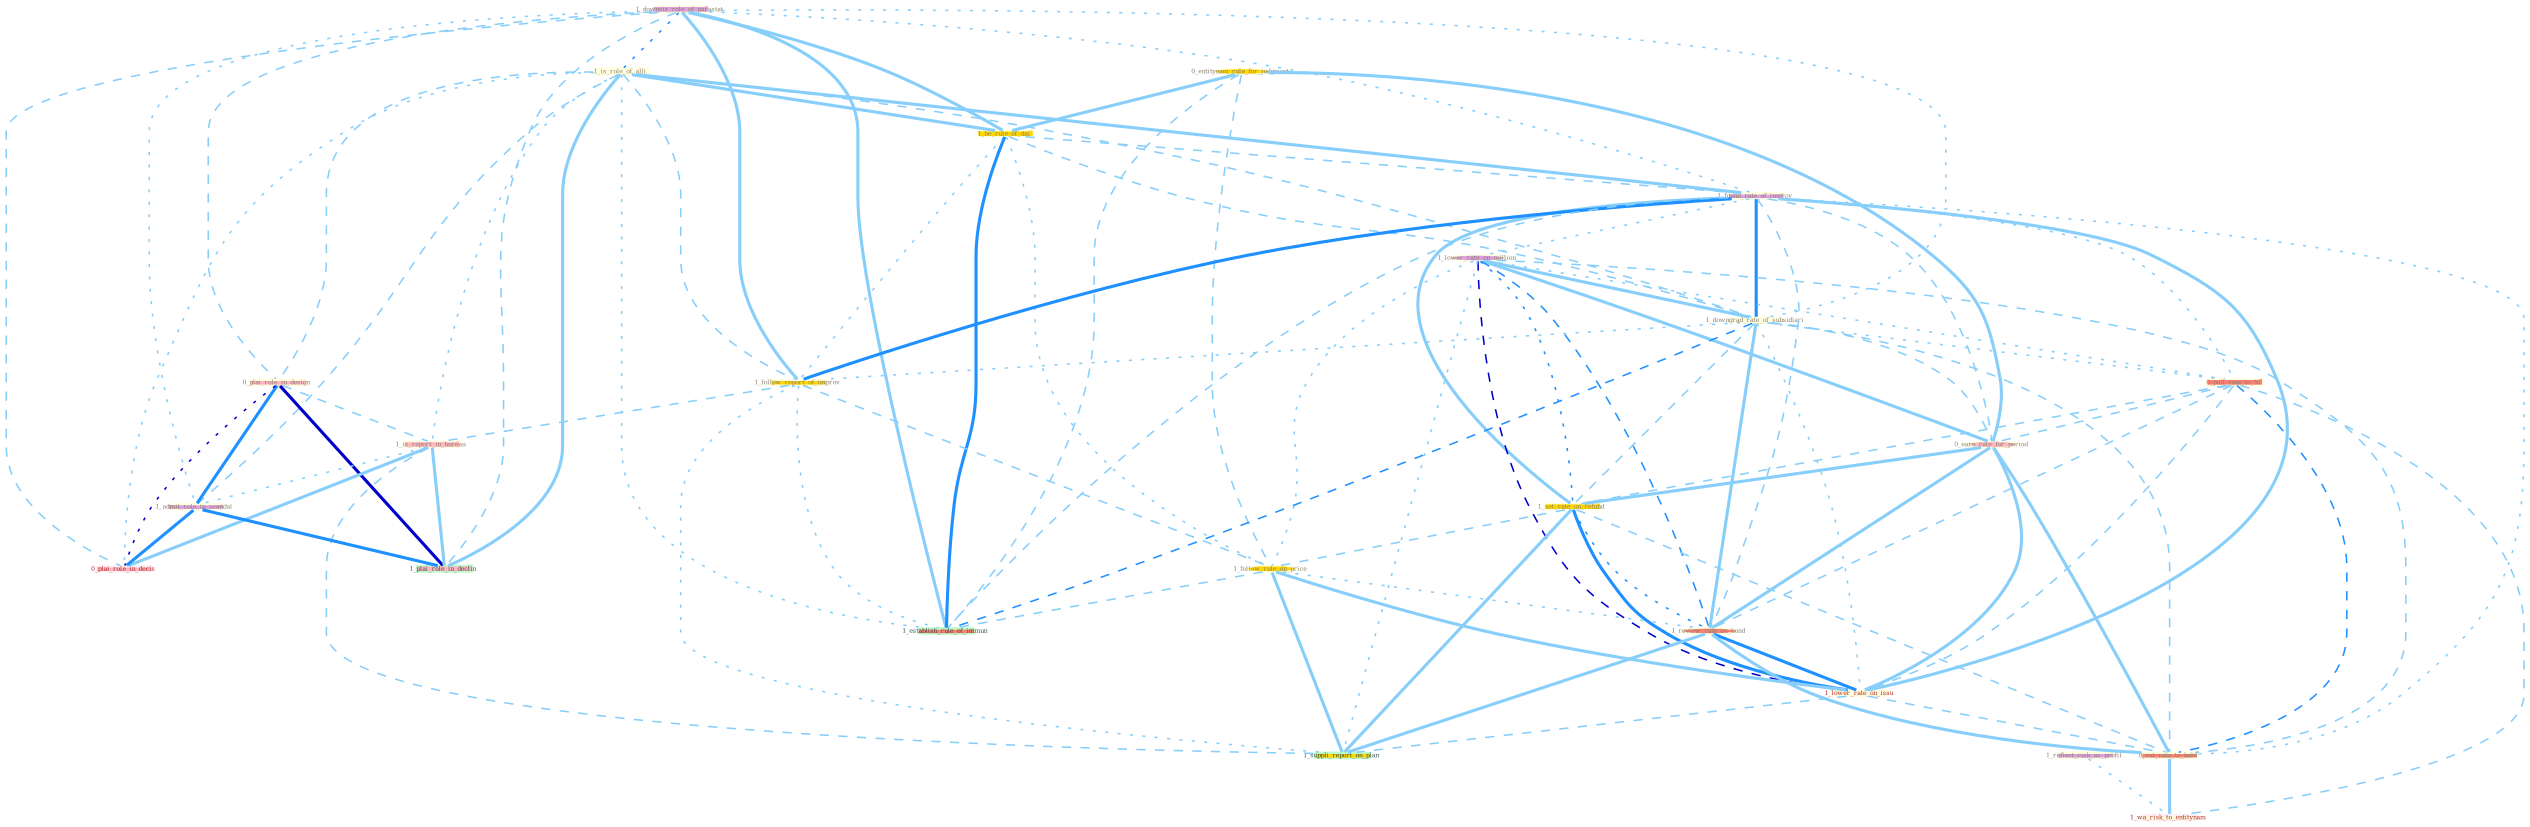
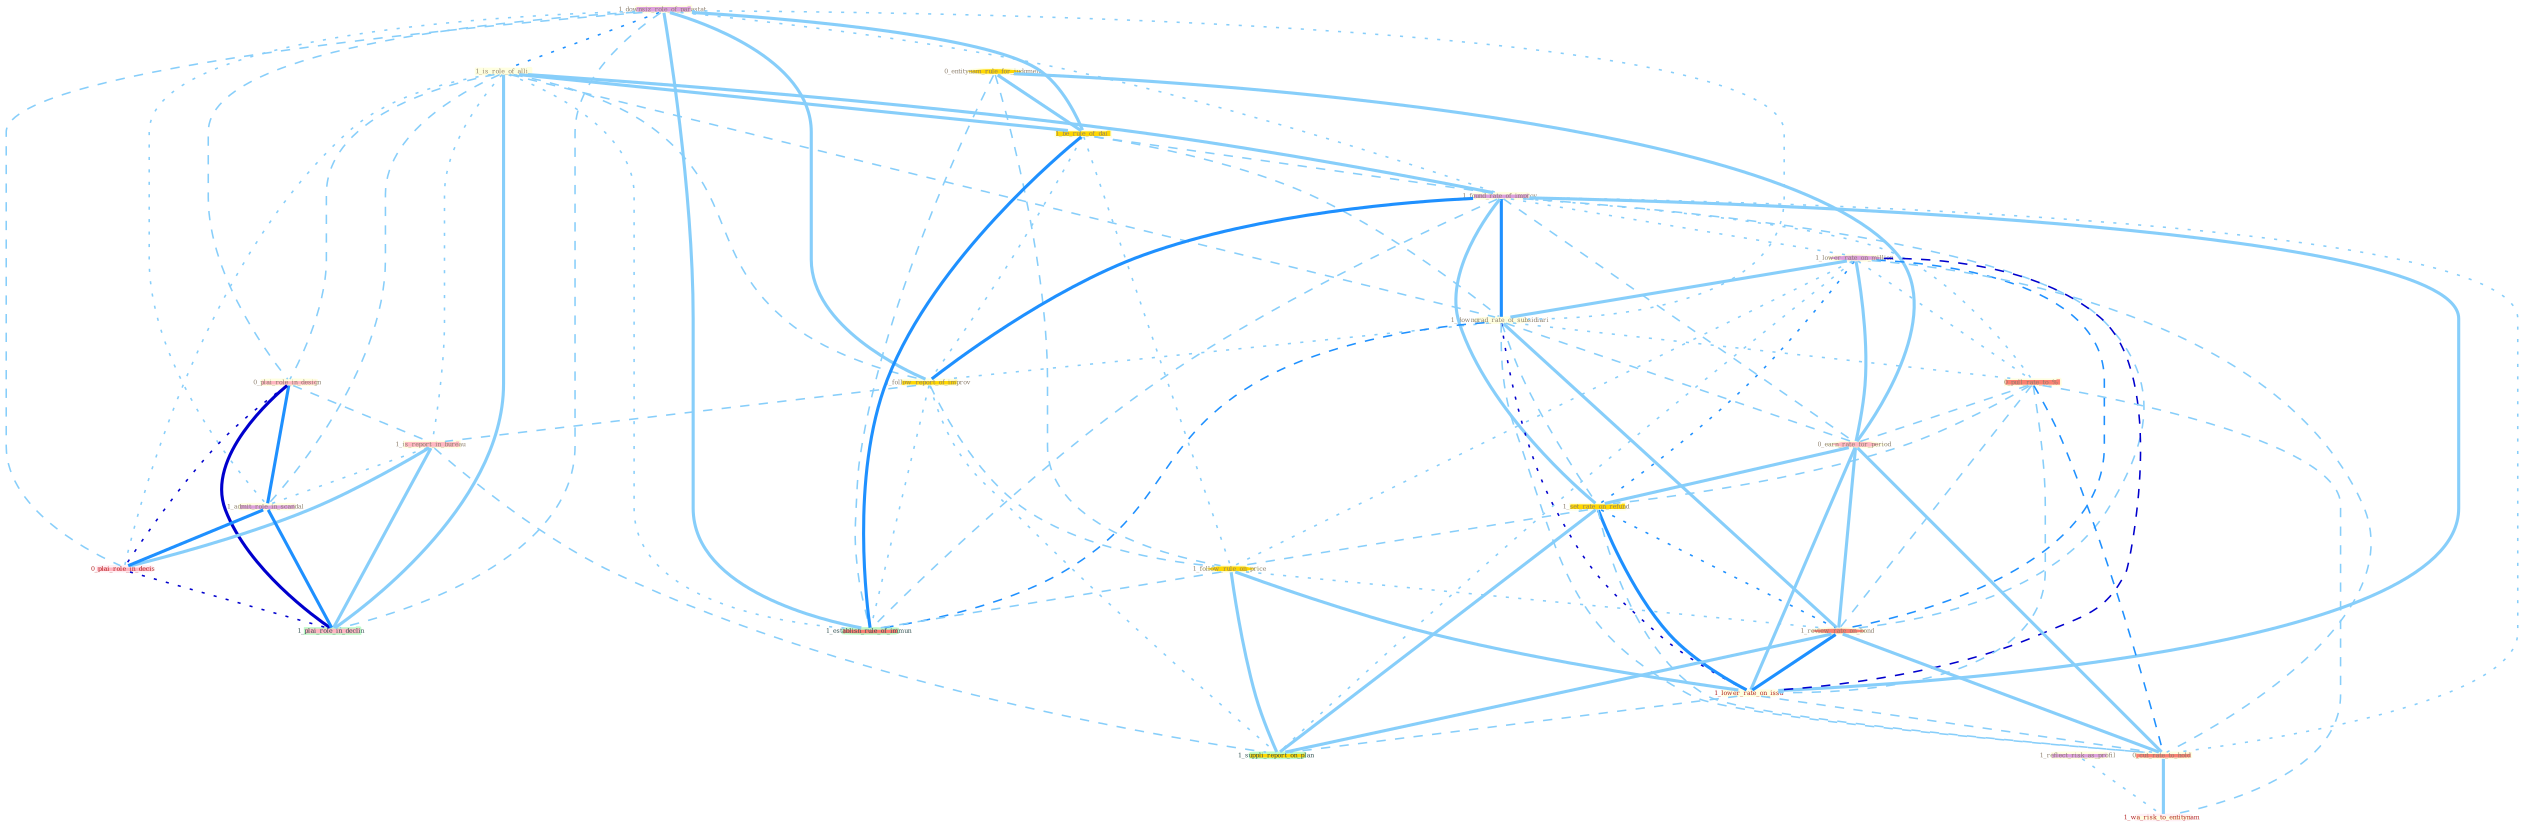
  graph {
    node [color="#ffffe0" fillcolor=gold fixedsize=true fontcolor="#8b7d6b" fontsize=4 shape=cylinder style=filled]
    edge [color="#87cefa" style=dashed w=1]
    "0_entitynam_rule_for_judgment " [height=.06 shape=ellipse width=.5]
    "1_reflect_risk_as_profil " [fillcolor=plum height=.06 width=.5]
    "1_downsiz_role_of_parastat " [fillcolor=plum height=.06 shape=folder width=.5]
    "1_is_role_of_alli " [fillcolor=lightyellow height=.06 shape=folder width=.5]
    "1_be_rule_of_dai " [height=.06 shape=folder width=.5]
    "1_found_rate_of_improv " [fillcolor=plum height=.06 width=.5]
    "1_lower_rate_on_million " [fillcolor=plum height=.06 shape=ellipse width=.5]
    "1_downgrad_rate_of_subsidiari " [fillcolor=lightyellow height=.06 shape=ellipse width=.5]
    "0_pull_rate_to_% " [fillcolor=salmon height=.06 shape=folder width=.5]
    "0_earn_rate_for_period " [fillcolor=lightpink height=.06 shape=hexagon width=.5]
    "1_set_rate_on_refund " [height=.06 shape=folder width=.5]
    "1_follow_report_of_improv " [height=.06 width=.5]
    "0_plai_role_in_design " [fillcolor=lightpink height=.06 width=.5]
    "1_is_report_in_bureau " [fillcolor=lightpink height=.06 shape=folder width=.5]
    "1_follow_rule_on_price " [height=.06 shape=hexagon width=.5]
    "1_review_rate_on_bond " [fillcolor=salmon height=.06 shape=ellipse width=.5]
    "1_admit_role_in_scandal " [fillcolor=plum height=.06 width=.5]
    "1_lower_rate_on_issu " [fillcolor=lightyellow fontcolor="#b22222" height=.06 width=.5]
    "0_cut_rate_to_hold " [fillcolor=salmon height=.06 width=.5]
    "1_wa_risk_to_entitynam " [color="#fff0f5" fillcolor=lightyellow fontcolor="#b22222" height=.06 width=.5]
    "0_plai_role_in_decis " [color="#fff0f5" fillcolor=lightpink fontcolor="#b22222" height=.06 width=.5]
    "1_establish_rule_of_immun " [color="#BDFCC9" fillcolor=salmon fontcolor="#2f4f4f" height=.06 width=.5]
    "1_plai_role_in_declin " [color="#BDFCC9" fillcolor=lightpink fontcolor="#2f4f4f" height=.06 shape=folder width=.5]
    "1_suppli_report_on_plan " [color="#BDFCC9" fontcolor="#2f4f4f" height=.06 width=.5]
    subgraph sub_1 {
      "0_entitynam_rule_for_judgment "
      "1_reflect_risk_as_profil "
      "1_downsiz_role_of_parastat "
      "1_is_role_of_alli "
      "1_be_rule_of_dai "
      "1_found_rate_of_improv "
      "1_lower_rate_on_million "
      "1_downgrad_rate_of_subsidiari "
      "0_pull_rate_to_% "
      "0_earn_rate_for_period "
      "1_set_rate_on_refund "
      "1_follow_report_of_improv "
      "0_plai_role_in_design "
      "1_is_report_in_bureau "
      "1_follow_rule_on_price "
      "1_review_rate_on_bond "
      "1_admit_role_in_scandal "
      "1_lower_rate_on_issu "
      "0_cut_rate_to_hold "
    }
    subgraph sub_2 {
      "1_wa_risk_to_entitynam "
      "0_plai_role_in_decis "
    }
    "0_entitynam_rule_for_judgment " -- "1_be_rule_of_dai " [style=bold]
    "0_entitynam_rule_for_judgment " -- "0_earn_rate_for_period " [style=bold]
    "0_entitynam_rule_for_judgment " -- "1_follow_rule_on_price "
    "0_entitynam_rule_for_judgment " -- "1_establish_rule_of_immun "
    "1_reflect_risk_as_profil " -- "1_wa_risk_to_entitynam " [style=dotted]
    "1_downsiz_role_of_parastat " -- "1_is_role_of_alli " [color="#1e90ff" style=dotted w=2]
    "1_downsiz_role_of_parastat " -- "1_be_rule_of_dai " [style=bold]
    "1_downsiz_role_of_parastat " -- "1_found_rate_of_improv " [style=dotted]
    "1_downsiz_role_of_parastat " -- "1_downgrad_rate_of_subsidiari " [style=dotted]
    "1_downsiz_role_of_parastat " -- "1_follow_report_of_improv " [style=bold]
    "1_downsiz_role_of_parastat " -- "0_plai_role_in_design "
    "1_downsiz_role_of_parastat " -- "1_admit_role_in_scandal " [style=dotted]
    "1_downsiz_role_of_parastat " -- "0_plai_role_in_decis "
    "1_downsiz_role_of_parastat " -- "1_establish_rule_of_immun " [style=bold]
    "1_downsiz_role_of_parastat " -- "1_plai_role_in_declin "
    "1_is_role_of_alli " -- "1_be_rule_of_dai " [style=bold]
    "1_is_role_of_alli " -- "1_found_rate_of_improv " [style=bold]
    "1_is_role_of_alli " -- "1_downgrad_rate_of_subsidiari "
    "1_is_role_of_alli " -- "1_follow_report_of_improv "
    "1_is_role_of_alli " -- "0_plai_role_in_design "
    "1_is_role_of_alli " -- "1_is_report_in_bureau " [style=dotted]
    "1_is_role_of_alli " -- "1_admit_role_in_scandal "
    "1_is_role_of_alli " -- "0_plai_role_in_decis " [style=dotted]
    "1_is_role_of_alli " -- "1_establish_rule_of_immun " [style=dotted]
    "1_is_role_of_alli " -- "1_plai_role_in_declin " [style=bold]
    "1_be_rule_of_dai " -- "1_found_rate_of_improv "
    "1_be_rule_of_dai " -- "1_downgrad_rate_of_subsidiari "
    "1_be_rule_of_dai " -- "1_follow_report_of_improv " [style=dotted]
    "1_be_rule_of_dai " -- "1_follow_rule_on_price " [style=dotted]
    "1_be_rule_of_dai " -- "1_establish_rule_of_immun " [color="#1e90ff" style=bold w=2]
    "1_found_rate_of_improv " -- "1_lower_rate_on_million " [style=dotted]
    "1_found_rate_of_improv " -- "1_downgrad_rate_of_subsidiari " [color="#1e90ff" style=bold w=2]
    "1_found_rate_of_improv " -- "0_pull_rate_to_% " [style=dotted]
    "1_found_rate_of_improv " -- "0_earn_rate_for_period "
    "1_found_rate_of_improv " -- "1_set_rate_on_refund " [style=bold]
    "1_found_rate_of_improv " -- "1_follow_report_of_improv " [color="#1e90ff" style=bold w=2]
    "1_found_rate_of_improv " -- "1_review_rate_on_bond "
    "1_found_rate_of_improv " -- "1_lower_rate_on_issu " [style=bold]
    "1_found_rate_of_improv " -- "0_cut_rate_to_hold " [style=dotted]
    "1_found_rate_of_improv " -- "1_establish_rule_of_immun "
    "1_lower_rate_on_million " -- "1_downgrad_rate_of_subsidiari " [style=bold]
    "1_lower_rate_on_million " -- "0_pull_rate_to_% " [style=dotted]
    "1_lower_rate_on_million " -- "0_earn_rate_for_period " [style=bold]
    "1_lower_rate_on_million " -- "1_set_rate_on_refund " [color="#1e90ff" style=dotted w=2]
    "1_lower_rate_on_million " -- "1_follow_rule_on_price " [style=dotted]
    "1_lower_rate_on_million " -- "1_review_rate_on_bond " [color="#1e90ff" w=2]
    "1_lower_rate_on_million " -- "1_lower_rate_on_issu " [color="#0000cd" w=3]
    "1_lower_rate_on_million " -- "0_cut_rate_to_hold "
    "1_lower_rate_on_million " -- "1_suppli_report_on_plan " [style=dotted]
    "1_downgrad_rate_of_subsidiari " -- "0_pull_rate_to_% " [style=dotted]
    "1_downgrad_rate_of_subsidiari " -- "0_earn_rate_for_period "
    "1_downgrad_rate_of_subsidiari " -- "1_set_rate_on_refund "
    "1_downgrad_rate_of_subsidiari " -- "1_follow_report_of_improv " [style=dotted]
    "1_downgrad_rate_of_subsidiari " -- "1_review_rate_on_bond " [style=bold]
-   "1_downgrad_rate_of_subsidiari " -- "1_lower_rate_on_issu " [style=dotted]
+   "1_downgrad_rate_of_subsidiari " -- "1_lower_rate_on_issu " [color="#0000cd" style=dotted]
    "1_downgrad_rate_of_subsidiari " -- "0_cut_rate_to_hold "
    "1_downgrad_rate_of_subsidiari " -- "1_establish_rule_of_immun " [color="#1e90ff"]
    "0_pull_rate_to_% " -- "0_earn_rate_for_period "
    "0_pull_rate_to_% " -- "1_set_rate_on_refund "
    "0_pull_rate_to_% " -- "1_review_rate_on_bond "
    "0_pull_rate_to_% " -- "1_lower_rate_on_issu "
    "0_pull_rate_to_% " -- "0_cut_rate_to_hold " [color="#1e90ff" w=2]
    "0_pull_rate_to_% " -- "1_wa_risk_to_entitynam "
    "0_earn_rate_for_period " -- "1_set_rate_on_refund " [style=bold]
    "0_earn_rate_for_period " -- "1_review_rate_on_bond " [style=bold]
    "0_earn_rate_for_period " -- "1_lower_rate_on_issu " [style=bold]
    "0_earn_rate_for_period " -- "0_cut_rate_to_hold " [style=bold]
    "1_set_rate_on_refund " -- "1_follow_rule_on_price "
    "1_set_rate_on_refund " -- "1_review_rate_on_bond " [color="#1e90ff" style=dotted w=2]
    "1_set_rate_on_refund " -- "1_lower_rate_on_issu " [color="#1e90ff" style=bold w=2]
    "1_set_rate_on_refund " -- "0_cut_rate_to_hold "
    "1_set_rate_on_refund " -- "1_suppli_report_on_plan " [style=bold]
    "1_follow_report_of_improv " -- "1_is_report_in_bureau "
    "1_follow_report_of_improv " -- "1_follow_rule_on_price "
    "1_follow_report_of_improv " -- "1_establish_rule_of_immun " [style=dotted]
    "1_follow_report_of_improv " -- "1_suppli_report_on_plan " [style=dotted]
    "0_plai_role_in_design " -- "1_is_report_in_bureau "
    "0_plai_role_in_design " -- "1_admit_role_in_scandal " [color="#1e90ff" style=bold w=2]
    "0_plai_role_in_design " -- "0_plai_role_in_decis " [color="#0000cd" style=dotted w=3]
    "0_plai_role_in_design " -- "1_plai_role_in_declin " [color="#0000cd" style=bold w=3]
    "1_is_report_in_bureau " -- "1_admit_role_in_scandal " [style=dotted]
    "1_is_report_in_bureau " -- "0_plai_role_in_decis " [style=bold]
    "1_is_report_in_bureau " -- "1_plai_role_in_declin " [style=bold]
    "1_is_report_in_bureau " -- "1_suppli_report_on_plan "
    "1_follow_rule_on_price " -- "1_review_rate_on_bond " [style=dotted]
    "1_follow_rule_on_price " -- "1_lower_rate_on_issu " [style=bold]
    "1_follow_rule_on_price " -- "1_establish_rule_of_immun "
    "1_follow_rule_on_price " -- "1_suppli_report_on_plan " [style=bold]
    "1_review_rate_on_bond " -- "1_lower_rate_on_issu " [color="#1e90ff" style=bold w=2]
    "1_review_rate_on_bond " -- "0_cut_rate_to_hold " [style=bold]
    "1_review_rate_on_bond " -- "1_suppli_report_on_plan " [style=bold]
    "1_admit_role_in_scandal " -- "0_plai_role_in_decis " [color="#1e90ff" style=bold w=2]
    "1_admit_role_in_scandal " -- "1_plai_role_in_declin " [color="#1e90ff" style=bold w=2]
    "1_lower_rate_on_issu " -- "0_cut_rate_to_hold "
    "1_lower_rate_on_issu " -- "1_suppli_report_on_plan "
    "0_cut_rate_to_hold " -- "1_wa_risk_to_entitynam " [style=bold]
+   "0_plai_role_in_decis " -- "1_plai_role_in_declin " [color="#0000cd" style=dotted w=3]
  }
